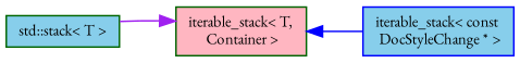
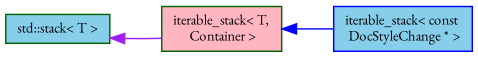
  digraph {
    fontname="EB Garamond"
    rankdir=LR
    node [color=darkgreen fillcolor=skyblue fontname="EB Garamond" fontsize=10 shape=record style=filled]
    edge [dir=back fontname="EB Garamond" fontsize=10 labelfontname=Helvetica labelfontsize=10 style=solid]
    n1 [height=0.2 label="std::stack\< T \>" width=0.4]
    n2 [fillcolor=lightpink height=0.2 label="iterable_stack\< T,\l Container \>" width=0.4]
    n3 [color=blue height=0.2 label="iterable_stack\< const\l DocStyleChange * \>" width=0.4]
-   n2 -> n1 [color=purple]
+   n1 -> n2 [color=purple]
    n2 -> n3 [color=blue]
  }
